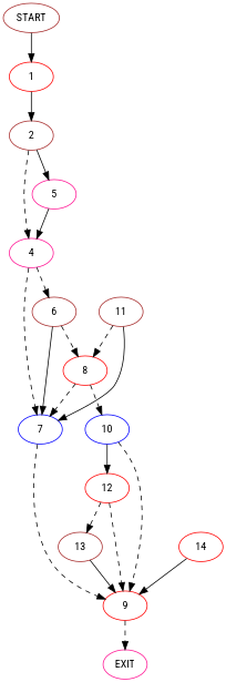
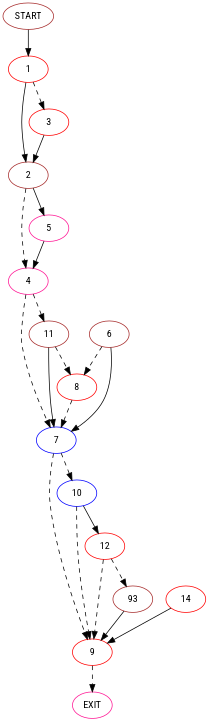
  digraph {
    fontname="Roboto Condensed"
    node [color=red fontname="Roboto Condensed"]
    edge [fontname="Roboto Condensed" style=dashed]
    n1 [color=brown label=START]
    1
    2 [color=brown]
+   3
    n5 [color=deeppink label=EXIT]
    4 [color=deeppink]
    5 [color=deeppink]
    6 [color=brown]
    7 [color=blue]
    8
    9
    10 [color=blue]
    12
    11 [color=brown]
-   13 [color=brown]
+   13 [color=brown label=93]
    14
    n1 -> 1 [style=solid]
    1 -> 2 [style=solid]
+   1 -> 3
    2 -> 4
    2 -> 5 [style=solid]
-   4 -> 6
+   3 -> 2 [style=solid]
+   4 -> 11
    4 -> 7
    5 -> 4 [style=solid]
    6 -> 7 [style=solid]
    6 -> 8
    7 -> 9
-   8 -> 10
+   7 -> 10
    8 -> 7
    9 -> n5
    10 -> 9
    10 -> 12 [style=solid]
    12 -> 9
    12 -> 13
    11 -> 7 [style=solid]
    11 -> 8
    13 -> 9 [style=solid]
    14 -> 9 [style=solid]
  }
